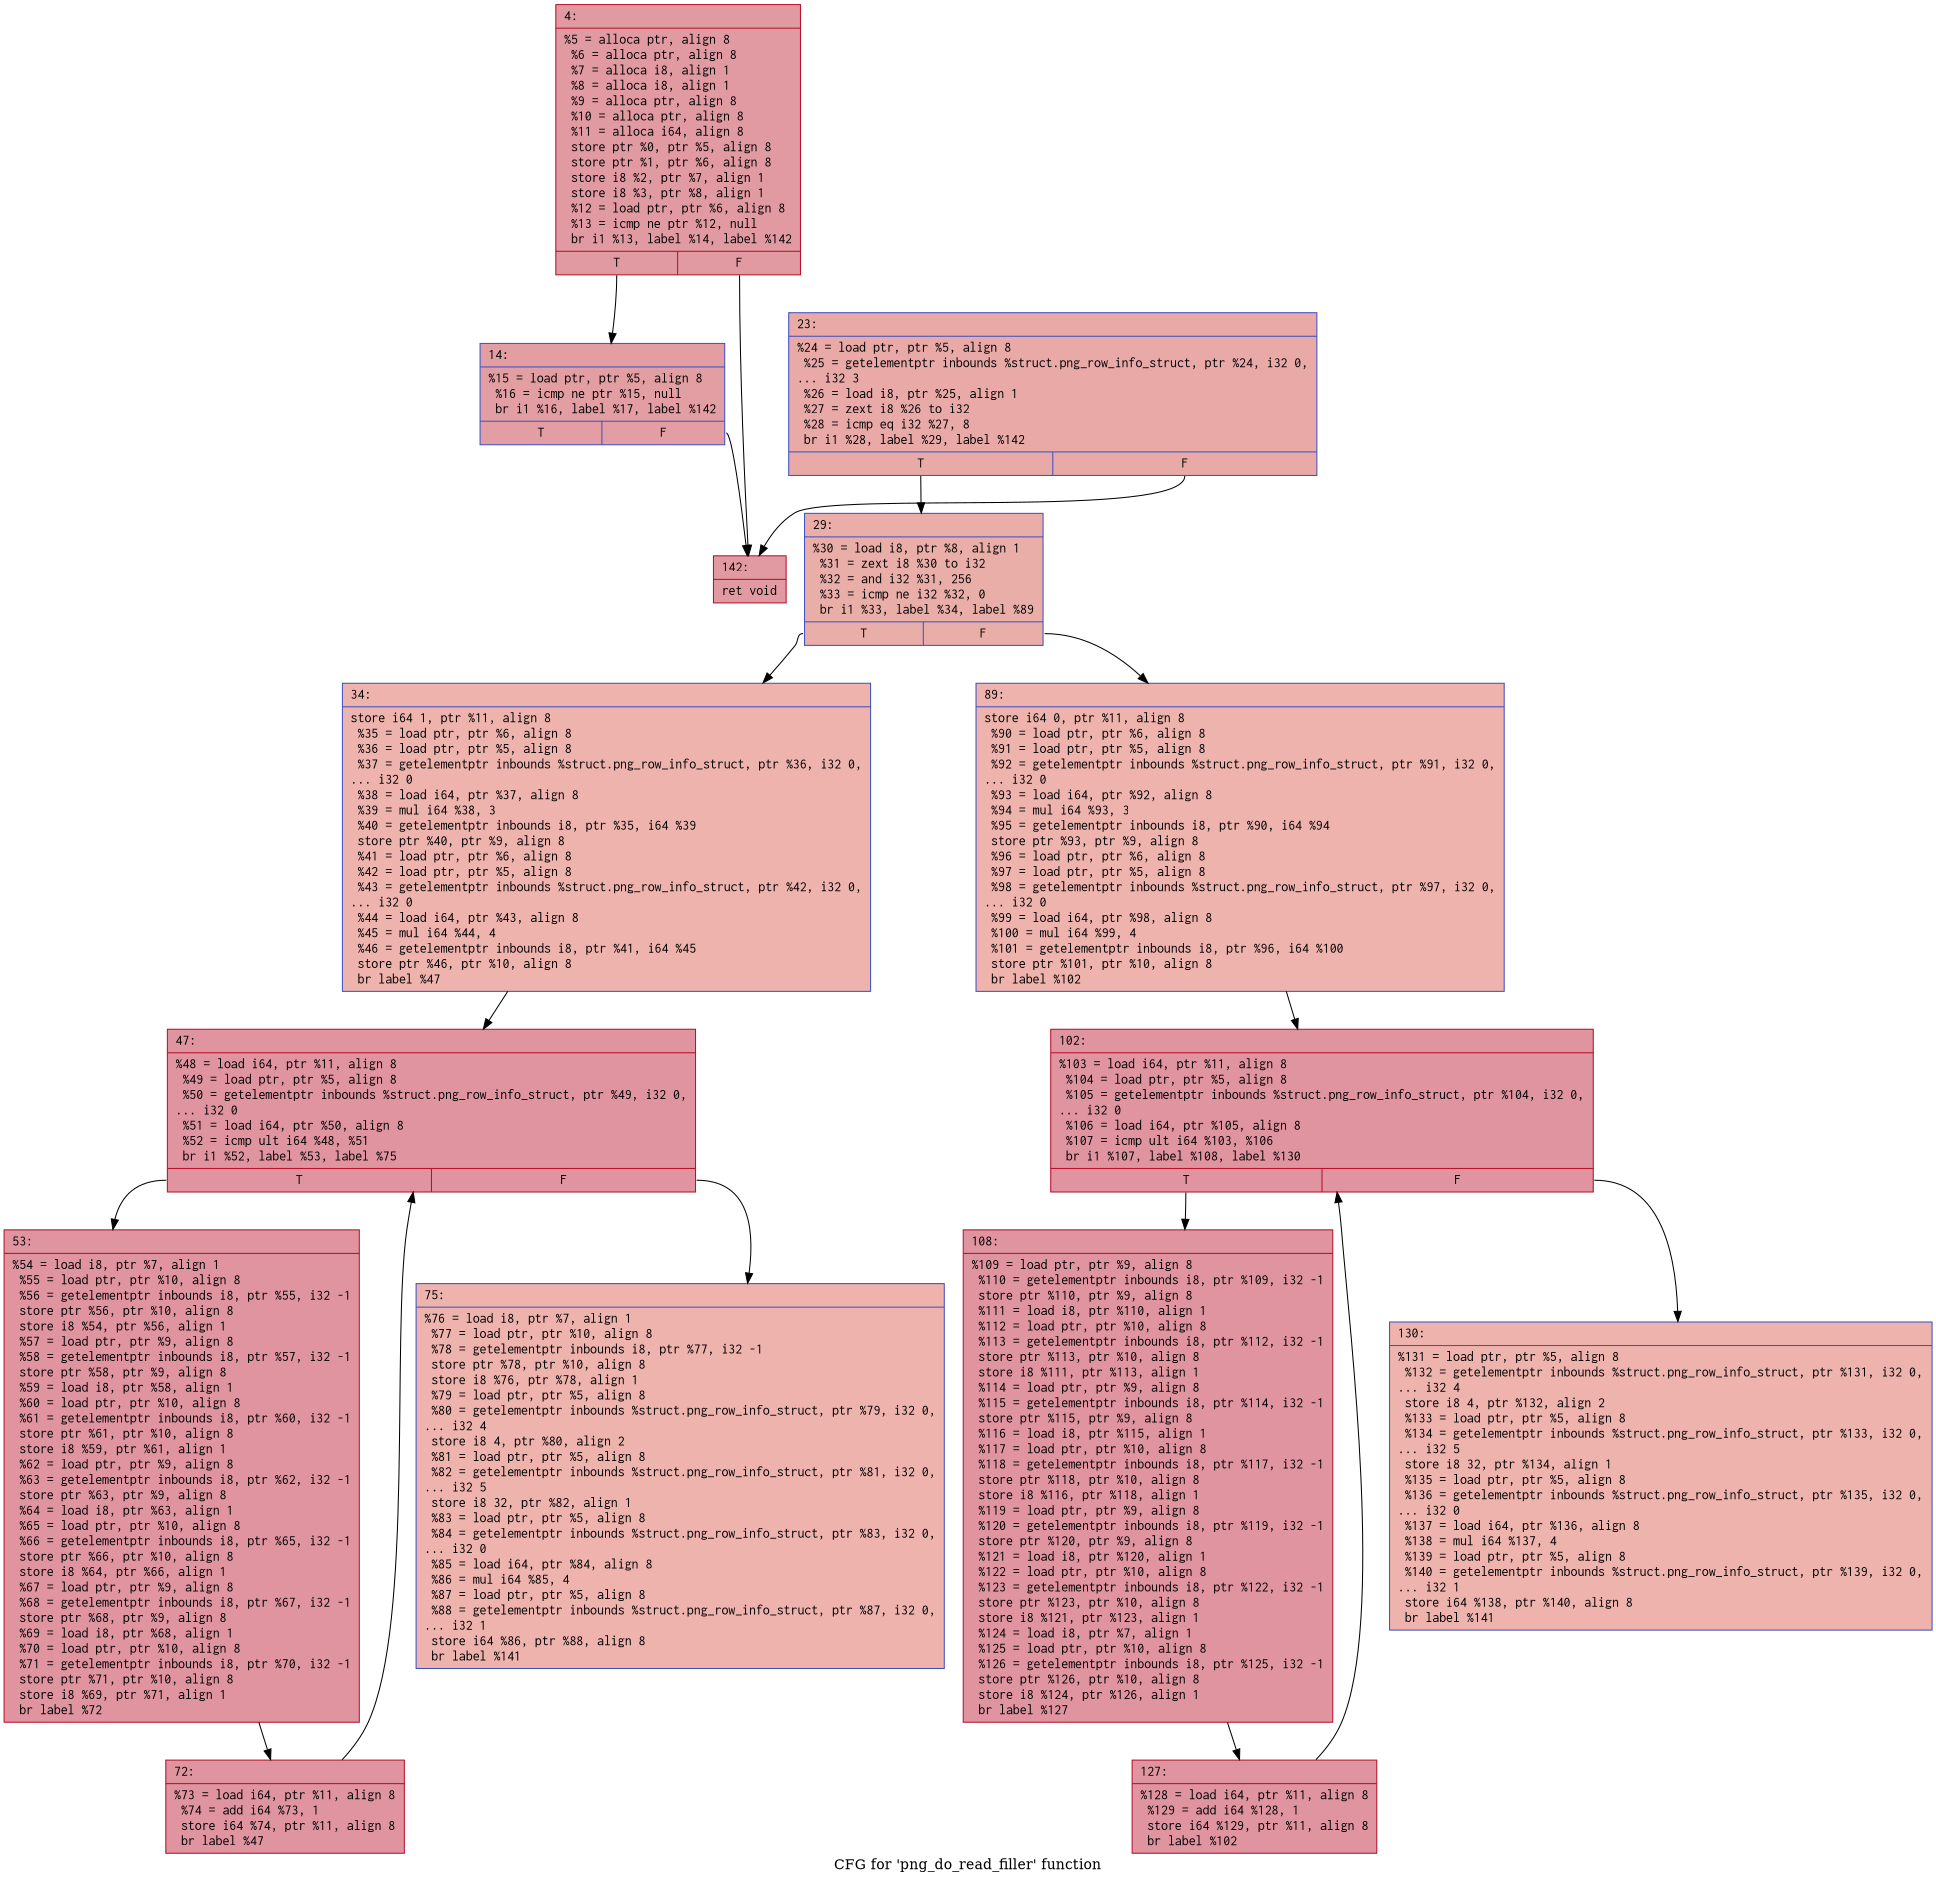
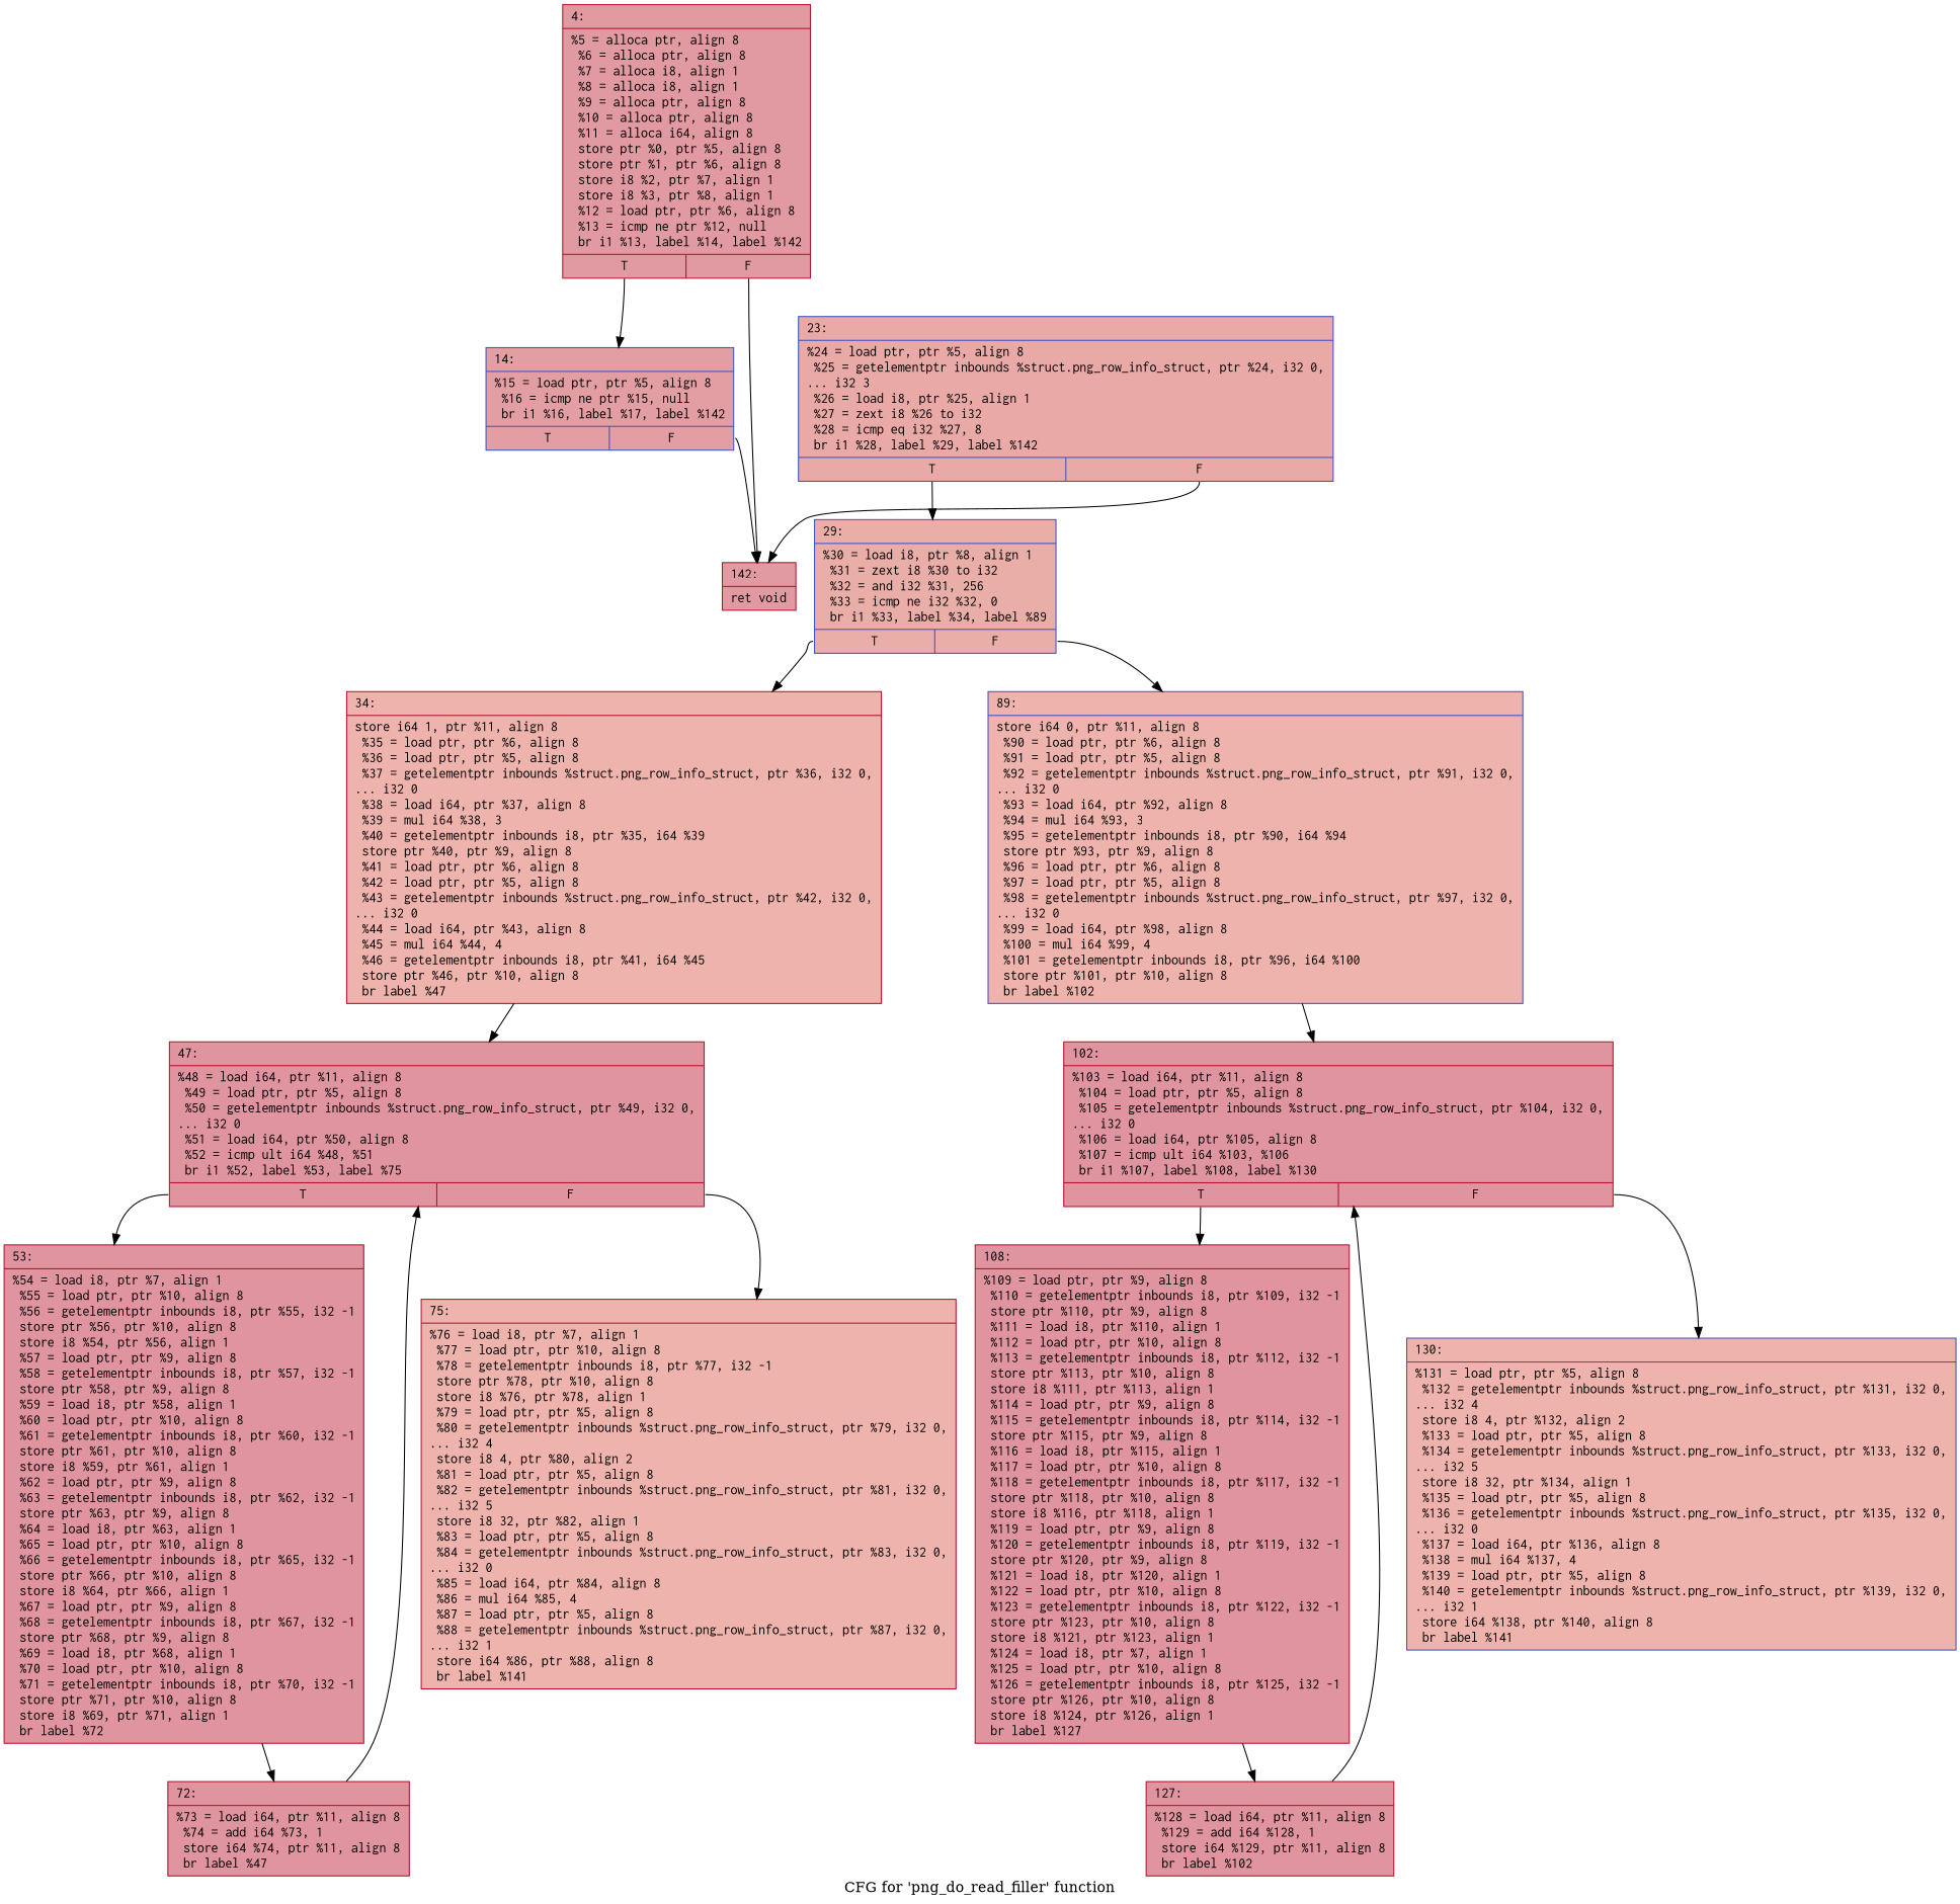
  digraph {
    label="CFG for 'png_do_read_filler' function"
    node [color="#b70d28ff" fillcolor="#b70d2870" fontname=Courier shape=record style=filled]
    n1 [fillcolor="#bb1b2c70" label="{4:\l|  %5 = alloca ptr, align 8\l  %6 = alloca ptr, align 8\l  %7 = alloca i8, align 1\l  %8 = alloca i8, align 1\l  %9 = alloca ptr, align 8\l  %10 = alloca ptr, align 8\l  %11 = alloca i64, align 8\l  store ptr %0, ptr %5, align 8\l  store ptr %1, ptr %6, align 8\l  store i8 %2, ptr %7, align 1\l  store i8 %3, ptr %8, align 1\l  %12 = load ptr, ptr %6, align 8\l  %13 = icmp ne ptr %12, null\l  br i1 %13, label %14, label %142\l|{<s0>T|<s1>F}}"]
    n2 [color="#3d50c3ff" fillcolor="#be242e70" label="{14:\l|  %15 = load ptr, ptr %5, align 8\l  %16 = icmp ne ptr %15, null\l  br i1 %16, label %17, label %142\l|{<s0>T|<s1>F}}"]
    n3 [fillcolor="#bb1b2c70" label="{142:\l|  ret void\l}"]
    n4 [color="#3d50c3ff" fillcolor="#ca3b3770" label="{23:\l|  %24 = load ptr, ptr %5, align 8\l  %25 = getelementptr inbounds %struct.png_row_info_struct, ptr %24, i32 0,\l... i32 3\l  %26 = load i8, ptr %25, align 1\l  %27 = zext i8 %26 to i32\l  %28 = icmp eq i32 %27, 8\l  br i1 %28, label %29, label %142\l|{<s0>T|<s1>F}}"]
    n5 [color="#3d50c3ff" fillcolor="#d0473d70" label="{29:\l|  %30 = load i8, ptr %8, align 1\l  %31 = zext i8 %30 to i32\l  %32 = and i32 %31, 256\l  %33 = icmp ne i32 %32, 0\l  br i1 %33, label %34, label %89\l|{<s0>T|<s1>F}}"]
-   n6 [color="#3d50c3ff" fillcolor="#d6524470" label="{34:\l|  store i64 1, ptr %11, align 8\l  %35 = load ptr, ptr %6, align 8\l  %36 = load ptr, ptr %5, align 8\l  %37 = getelementptr inbounds %struct.png_row_info_struct, ptr %36, i32 0,\l... i32 0\l  %38 = load i64, ptr %37, align 8\l  %39 = mul i64 %38, 3\l  %40 = getelementptr inbounds i8, ptr %35, i64 %39\l  store ptr %40, ptr %9, align 8\l  %41 = load ptr, ptr %6, align 8\l  %42 = load ptr, ptr %5, align 8\l  %43 = getelementptr inbounds %struct.png_row_info_struct, ptr %42, i32 0,\l... i32 0\l  %44 = load i64, ptr %43, align 8\l  %45 = mul i64 %44, 4\l  %46 = getelementptr inbounds i8, ptr %41, i64 %45\l  store ptr %46, ptr %10, align 8\l  br label %47\l}"]
+   n6 [fillcolor="#d6524470" label="{34:\l|  store i64 1, ptr %11, align 8\l  %35 = load ptr, ptr %6, align 8\l  %36 = load ptr, ptr %5, align 8\l  %37 = getelementptr inbounds %struct.png_row_info_struct, ptr %36, i32 0,\l... i32 0\l  %38 = load i64, ptr %37, align 8\l  %39 = mul i64 %38, 3\l  %40 = getelementptr inbounds i8, ptr %35, i64 %39\l  store ptr %40, ptr %9, align 8\l  %41 = load ptr, ptr %6, align 8\l  %42 = load ptr, ptr %5, align 8\l  %43 = getelementptr inbounds %struct.png_row_info_struct, ptr %42, i32 0,\l... i32 0\l  %44 = load i64, ptr %43, align 8\l  %45 = mul i64 %44, 4\l  %46 = getelementptr inbounds i8, ptr %41, i64 %45\l  store ptr %46, ptr %10, align 8\l  br label %47\l}"]
    n7 [color="#3d50c3ff" fillcolor="#d6524470" label="{89:\l|  store i64 0, ptr %11, align 8\l  %90 = load ptr, ptr %6, align 8\l  %91 = load ptr, ptr %5, align 8\l  %92 = getelementptr inbounds %struct.png_row_info_struct, ptr %91, i32 0,\l... i32 0\l  %93 = load i64, ptr %92, align 8\l  %94 = mul i64 %93, 3\l  %95 = getelementptr inbounds i8, ptr %90, i64 %94\l  store ptr %93, ptr %9, align 8\l  %96 = load ptr, ptr %6, align 8\l  %97 = load ptr, ptr %5, align 8\l  %98 = getelementptr inbounds %struct.png_row_info_struct, ptr %97, i32 0,\l... i32 0\l  %99 = load i64, ptr %98, align 8\l  %100 = mul i64 %99, 4\l  %101 = getelementptr inbounds i8, ptr %96, i64 %100\l  store ptr %101, ptr %10, align 8\l  br label %102\l}"]
    n8 [label="{47:\l|  %48 = load i64, ptr %11, align 8\l  %49 = load ptr, ptr %5, align 8\l  %50 = getelementptr inbounds %struct.png_row_info_struct, ptr %49, i32 0,\l... i32 0\l  %51 = load i64, ptr %50, align 8\l  %52 = icmp ult i64 %48, %51\l  br i1 %52, label %53, label %75\l|{<s0>T|<s1>F}}"]
    n9 [label="{102:\l|  %103 = load i64, ptr %11, align 8\l  %104 = load ptr, ptr %5, align 8\l  %105 = getelementptr inbounds %struct.png_row_info_struct, ptr %104, i32 0,\l... i32 0\l  %106 = load i64, ptr %105, align 8\l  %107 = icmp ult i64 %103, %106\l  br i1 %107, label %108, label %130\l|{<s0>T|<s1>F}}"]
    n10 [label="{53:\l|  %54 = load i8, ptr %7, align 1\l  %55 = load ptr, ptr %10, align 8\l  %56 = getelementptr inbounds i8, ptr %55, i32 -1\l  store ptr %56, ptr %10, align 8\l  store i8 %54, ptr %56, align 1\l  %57 = load ptr, ptr %9, align 8\l  %58 = getelementptr inbounds i8, ptr %57, i32 -1\l  store ptr %58, ptr %9, align 8\l  %59 = load i8, ptr %58, align 1\l  %60 = load ptr, ptr %10, align 8\l  %61 = getelementptr inbounds i8, ptr %60, i32 -1\l  store ptr %61, ptr %10, align 8\l  store i8 %59, ptr %61, align 1\l  %62 = load ptr, ptr %9, align 8\l  %63 = getelementptr inbounds i8, ptr %62, i32 -1\l  store ptr %63, ptr %9, align 8\l  %64 = load i8, ptr %63, align 1\l  %65 = load ptr, ptr %10, align 8\l  %66 = getelementptr inbounds i8, ptr %65, i32 -1\l  store ptr %66, ptr %10, align 8\l  store i8 %64, ptr %66, align 1\l  %67 = load ptr, ptr %9, align 8\l  %68 = getelementptr inbounds i8, ptr %67, i32 -1\l  store ptr %68, ptr %9, align 8\l  %69 = load i8, ptr %68, align 1\l  %70 = load ptr, ptr %10, align 8\l  %71 = getelementptr inbounds i8, ptr %70, i32 -1\l  store ptr %71, ptr %10, align 8\l  store i8 %69, ptr %71, align 1\l  br label %72\l}"]
-   n11 [color="#3d50c3ff" fillcolor="#d6524470" label="{75:\l|  %76 = load i8, ptr %7, align 1\l  %77 = load ptr, ptr %10, align 8\l  %78 = getelementptr inbounds i8, ptr %77, i32 -1\l  store ptr %78, ptr %10, align 8\l  store i8 %76, ptr %78, align 1\l  %79 = load ptr, ptr %5, align 8\l  %80 = getelementptr inbounds %struct.png_row_info_struct, ptr %79, i32 0,\l... i32 4\l  store i8 4, ptr %80, align 2\l  %81 = load ptr, ptr %5, align 8\l  %82 = getelementptr inbounds %struct.png_row_info_struct, ptr %81, i32 0,\l... i32 5\l  store i8 32, ptr %82, align 1\l  %83 = load ptr, ptr %5, align 8\l  %84 = getelementptr inbounds %struct.png_row_info_struct, ptr %83, i32 0,\l... i32 0\l  %85 = load i64, ptr %84, align 8\l  %86 = mul i64 %85, 4\l  %87 = load ptr, ptr %5, align 8\l  %88 = getelementptr inbounds %struct.png_row_info_struct, ptr %87, i32 0,\l... i32 1\l  store i64 %86, ptr %88, align 8\l  br label %141\l}"]
+   n11 [fillcolor="#d6524470" label="{75:\l|  %76 = load i8, ptr %7, align 1\l  %77 = load ptr, ptr %10, align 8\l  %78 = getelementptr inbounds i8, ptr %77, i32 -1\l  store ptr %78, ptr %10, align 8\l  store i8 %76, ptr %78, align 1\l  %79 = load ptr, ptr %5, align 8\l  %80 = getelementptr inbounds %struct.png_row_info_struct, ptr %79, i32 0,\l... i32 4\l  store i8 4, ptr %80, align 2\l  %81 = load ptr, ptr %5, align 8\l  %82 = getelementptr inbounds %struct.png_row_info_struct, ptr %81, i32 0,\l... i32 5\l  store i8 32, ptr %82, align 1\l  %83 = load ptr, ptr %5, align 8\l  %84 = getelementptr inbounds %struct.png_row_info_struct, ptr %83, i32 0,\l... i32 0\l  %85 = load i64, ptr %84, align 8\l  %86 = mul i64 %85, 4\l  %87 = load ptr, ptr %5, align 8\l  %88 = getelementptr inbounds %struct.png_row_info_struct, ptr %87, i32 0,\l... i32 1\l  store i64 %86, ptr %88, align 8\l  br label %141\l}"]
    n12 [label="{108:\l|  %109 = load ptr, ptr %9, align 8\l  %110 = getelementptr inbounds i8, ptr %109, i32 -1\l  store ptr %110, ptr %9, align 8\l  %111 = load i8, ptr %110, align 1\l  %112 = load ptr, ptr %10, align 8\l  %113 = getelementptr inbounds i8, ptr %112, i32 -1\l  store ptr %113, ptr %10, align 8\l  store i8 %111, ptr %113, align 1\l  %114 = load ptr, ptr %9, align 8\l  %115 = getelementptr inbounds i8, ptr %114, i32 -1\l  store ptr %115, ptr %9, align 8\l  %116 = load i8, ptr %115, align 1\l  %117 = load ptr, ptr %10, align 8\l  %118 = getelementptr inbounds i8, ptr %117, i32 -1\l  store ptr %118, ptr %10, align 8\l  store i8 %116, ptr %118, align 1\l  %119 = load ptr, ptr %9, align 8\l  %120 = getelementptr inbounds i8, ptr %119, i32 -1\l  store ptr %120, ptr %9, align 8\l  %121 = load i8, ptr %120, align 1\l  %122 = load ptr, ptr %10, align 8\l  %123 = getelementptr inbounds i8, ptr %122, i32 -1\l  store ptr %123, ptr %10, align 8\l  store i8 %121, ptr %123, align 1\l  %124 = load i8, ptr %7, align 1\l  %125 = load ptr, ptr %10, align 8\l  %126 = getelementptr inbounds i8, ptr %125, i32 -1\l  store ptr %126, ptr %10, align 8\l  store i8 %124, ptr %126, align 1\l  br label %127\l}"]
    n13 [color="#3d50c3ff" fillcolor="#d6524470" label="{130:\l|  %131 = load ptr, ptr %5, align 8\l  %132 = getelementptr inbounds %struct.png_row_info_struct, ptr %131, i32 0,\l... i32 4\l  store i8 4, ptr %132, align 2\l  %133 = load ptr, ptr %5, align 8\l  %134 = getelementptr inbounds %struct.png_row_info_struct, ptr %133, i32 0,\l... i32 5\l  store i8 32, ptr %134, align 1\l  %135 = load ptr, ptr %5, align 8\l  %136 = getelementptr inbounds %struct.png_row_info_struct, ptr %135, i32 0,\l... i32 0\l  %137 = load i64, ptr %136, align 8\l  %138 = mul i64 %137, 4\l  %139 = load ptr, ptr %5, align 8\l  %140 = getelementptr inbounds %struct.png_row_info_struct, ptr %139, i32 0,\l... i32 1\l  store i64 %138, ptr %140, align 8\l  br label %141\l}"]
    n14 [label="{72:\l|  %73 = load i64, ptr %11, align 8\l  %74 = add i64 %73, 1\l  store i64 %74, ptr %11, align 8\l  br label %47\l}"]
    n15 [label="{127:\l|  %128 = load i64, ptr %11, align 8\l  %129 = add i64 %128, 1\l  store i64 %129, ptr %11, align 8\l  br label %102\l}"]
    n1 -> n2 [tailport=s0]
    n1 -> n3 [tailport=s1]
    n2 -> n3 [tailport=s1]
    n4 -> n3 [tailport=s1]
    n4 -> n5 [tailport=s0]
    n5 -> n6 [tailport=s0]
    n5 -> n7 [tailport=s1]
    n6 -> n8
    n7 -> n9
    n8 -> n10 [tailport=s0]
    n8 -> n11 [tailport=s1]
    n9 -> n12 [tailport=s0]
    n9 -> n13 [tailport=s1]
    n10 -> n14
    n12 -> n15
    n14 -> n8
    n15 -> n9
  }
